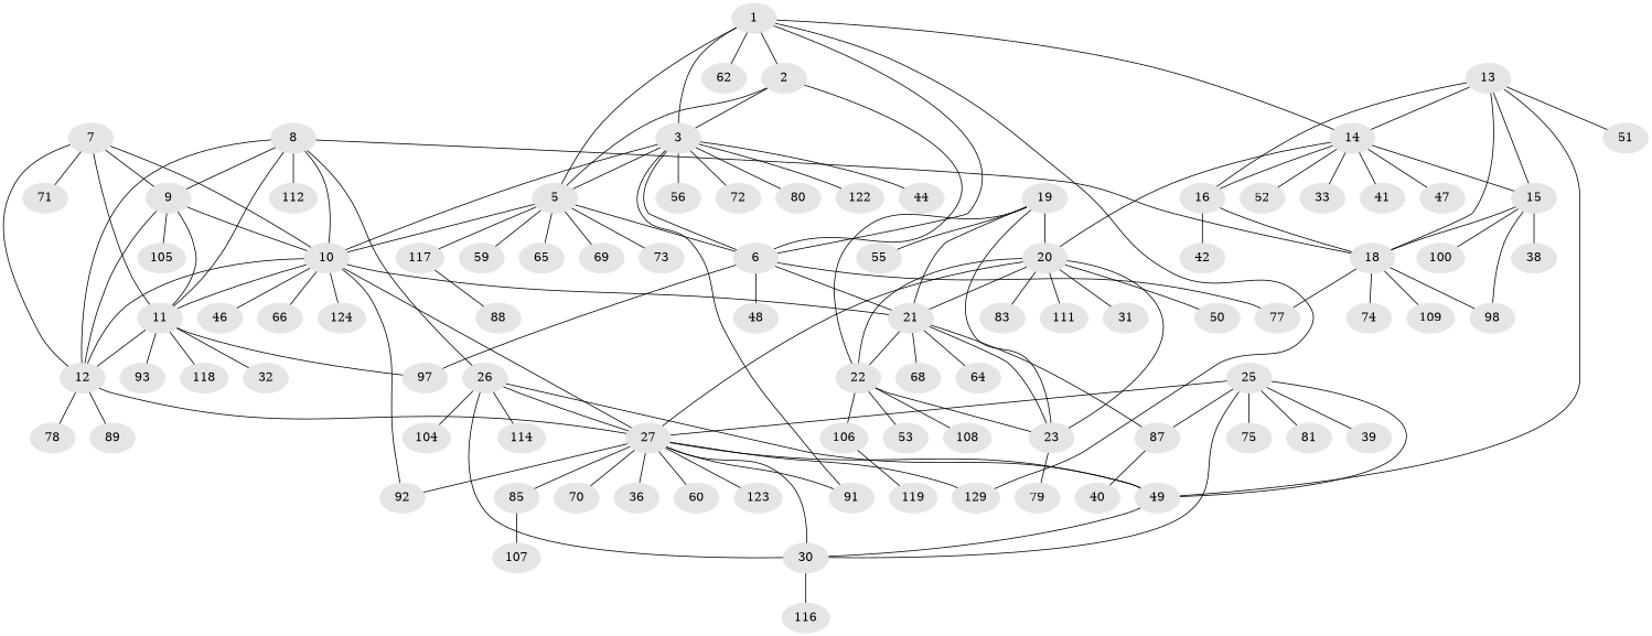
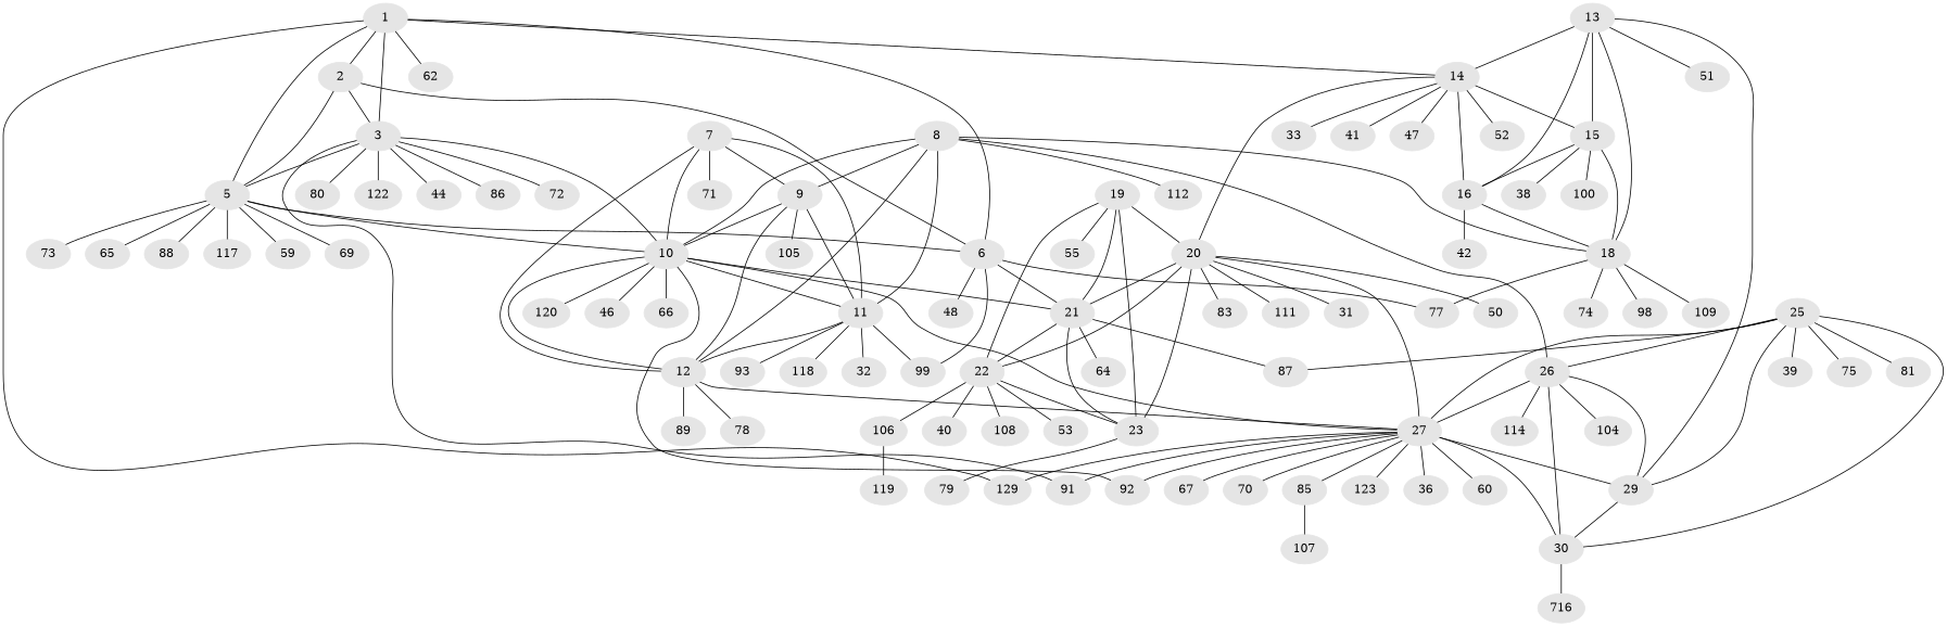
  graph {
    node [color=gray90 style=filled]
    1 [super="+76"]
    2
    3 [super="+4"]
    5 [super="+101"]
    6 [super="+96"]
    14 [super="+17"]
    62
    n8 [label=129]
    10 [super="+110"]
    44 [super="+75"]
-   56
+   56 [label=86]
    72
    80
    91 [super="+95"]
    122
    59
    65
    69 [super="+103"]
    73
    88
    117
    21 [super="+63"]
    48
    77 [super="+99"]
-   97
+   97 [label=99]
    15 [super="+115"]
    16 [super="+84"]
    20 [super="+24"]
    33
    41
    47 [super="+57"]
    52
    27 [super="+28"]
    11 [super="+86"]
    12 [super="+54"]
    46
    66
    92
-   120 [label=124]
+   120
    22 [super="+35"]
    23 [super="+121"]
    64
-   68
    87
-   29 [super="+94" label=49]
+   29 [super="+94"]
    30
    36
    60 [super="+102"]
+   67
    70
    85
    123
    7 [super="+90"]
    9 [super="+43"]
    71
    8 [super="+58"]
    18 [super="+49"]
    26 [super="+82"]
    112
    105
    32
    93
    118 [super="+124"]
    78
    89
    74
    98 [super="+113"]
    109
    104
    114
    13
    51
    38
    100
    42
    31
    50
    83
    111
    19 [super="+34"]
    55
    40
    53
    106
    108
    79
    119
    25 [super="+61"]
    39
    n90 [label=75]
    81
-   116
+   116 [label=716]
    107
    1 -- 2
    1 -- 3 [weight=2]
    1 -- 5
    1 -- 6
    1 -- 14
    1 -- 62
    1 -- n8
    2 -- 3 [weight=2]
    2 -- 5
    2 -- 6
    3 -- 5 [weight=2]
-   3 -- 6 [weight=2]
    3 -- 10
    3 -- 44
    3 -- 56
    3 -- 72
    3 -- 80
    3 -- 91
    3 -- 122
    5 -- 6
    5 -- 10
    5 -- 59
    5 -- 65
    5 -- 69
    5 -- 73
-   117 -- 88
+   5 -- 88
    5 -- 117
    6 -- 21
    6 -- 48
    6 -- 77
    6 -- 97
    14 -- 15 [weight=2]
    14 -- 16 [weight=2]
    14 -- 20
    14 -- 33
    14 -- 41
    14 -- 47
    14 -- 52
    10 -- 21
    10 -- 27
    10 -- 11
    10 -- 12
    10 -- 46
    10 -- 66
    10 -- 92
    10 -- 120
    21 -- 22
    21 -- 23
    21 -- 64
-   21 -- 68
    21 -- 87
-   15 -- 98
+   15 -- 16
    15 -- 18
    15 -- 38
    15 -- 100
    16 -- 18
    16 -- 42
    20 -- 21 [weight=2]
    20 -- 27
    20 -- 22 [weight=2]
    20 -- 23 [weight=2]
    20 -- 31
    20 -- 50
    20 -- 83
    20 -- 111
    27 -- n8
    27 -- 91
    27 -- 92
    27 -- 29 [weight=2]
    27 -- 30 [weight=2]
    27 -- 36
    27 -- 60
+   27 -- 67
    27 -- 70
    27 -- 85
    27 -- 123
    11 -- 97
    11 -- 12
    11 -- 32
    11 -- 93
    11 -- 118
    12 -- 27
    12 -- 78
    12 -- 89
    22 -- 23
-   87 -- 40
+   22 -- 40
    22 -- 53
    22 -- 106
    22 -- 108
    23 -- 79
    29 -- 30
    30 -- 116
    85 -- 107
    7 -- 10
    7 -- 11
    7 -- 12
    7 -- 9
    7 -- 71
    9 -- 10
    9 -- 11
    9 -- 12
    9 -- 105
    8 -- 10
    8 -- 11
    8 -- 12
    8 -- 9
    8 -- 18
    8 -- 26
    8 -- 112
    18 -- 77
    18 -- 74
    18 -- 98
    18 -- 109
    26 -- 27 [weight=2]
    26 -- 29
    26 -- 30
    26 -- 104
    26 -- 114
    13 -- 14 [weight=2]
    13 -- 15
    13 -- 16
    13 -- 29
    13 -- 18
    13 -- 51
    19 -- 21
    19 -- 20 [weight=2]
    19 -- 22
    19 -- 23
    19 -- 55
    106 -- 119
    25 -- 27 [weight=2]
    25 -- 87
    25 -- 29
    25 -- 30
+   25 -- 26
    25 -- 39
    25 -- n90
    25 -- 81
  }
